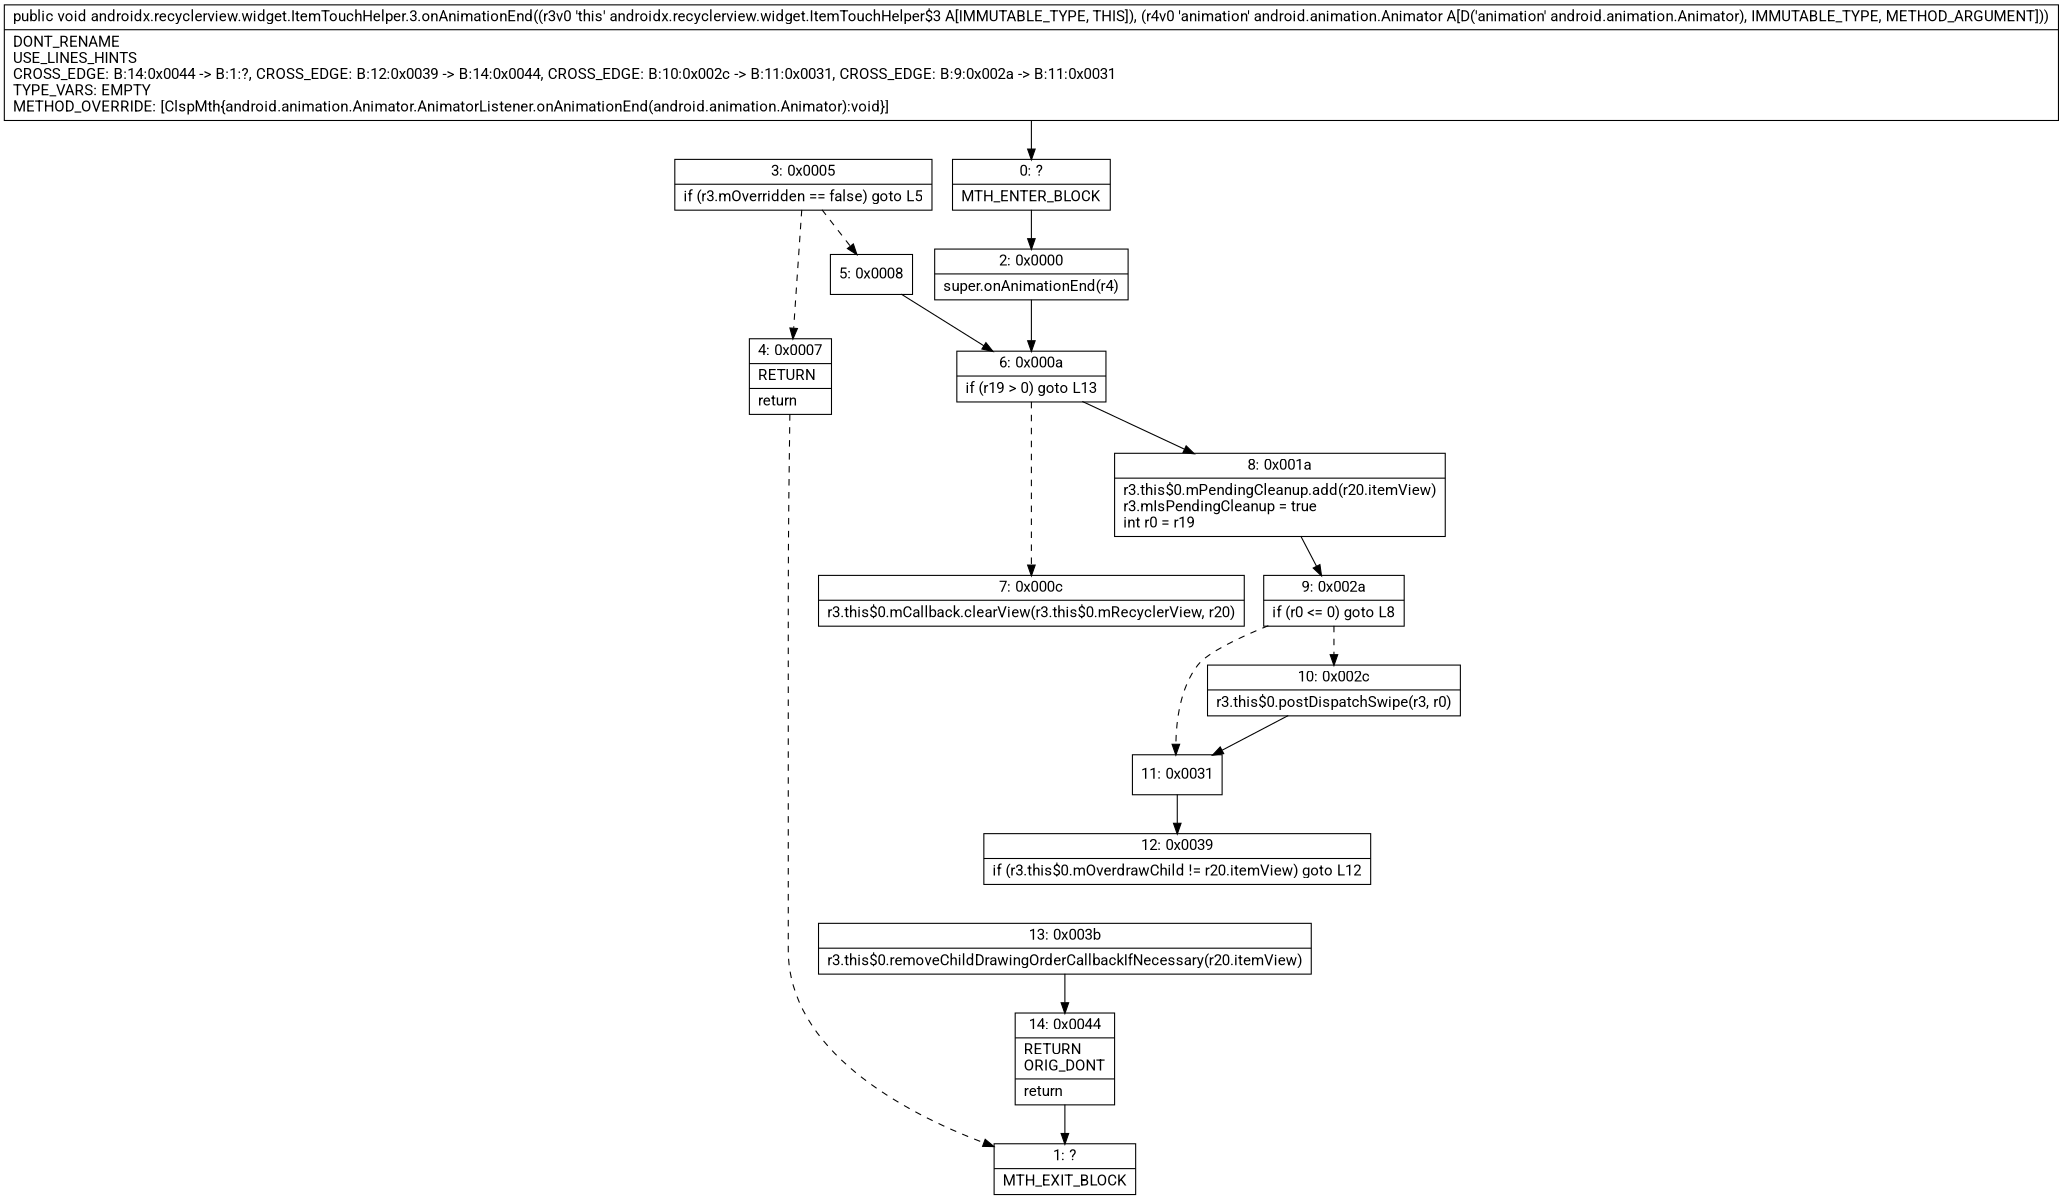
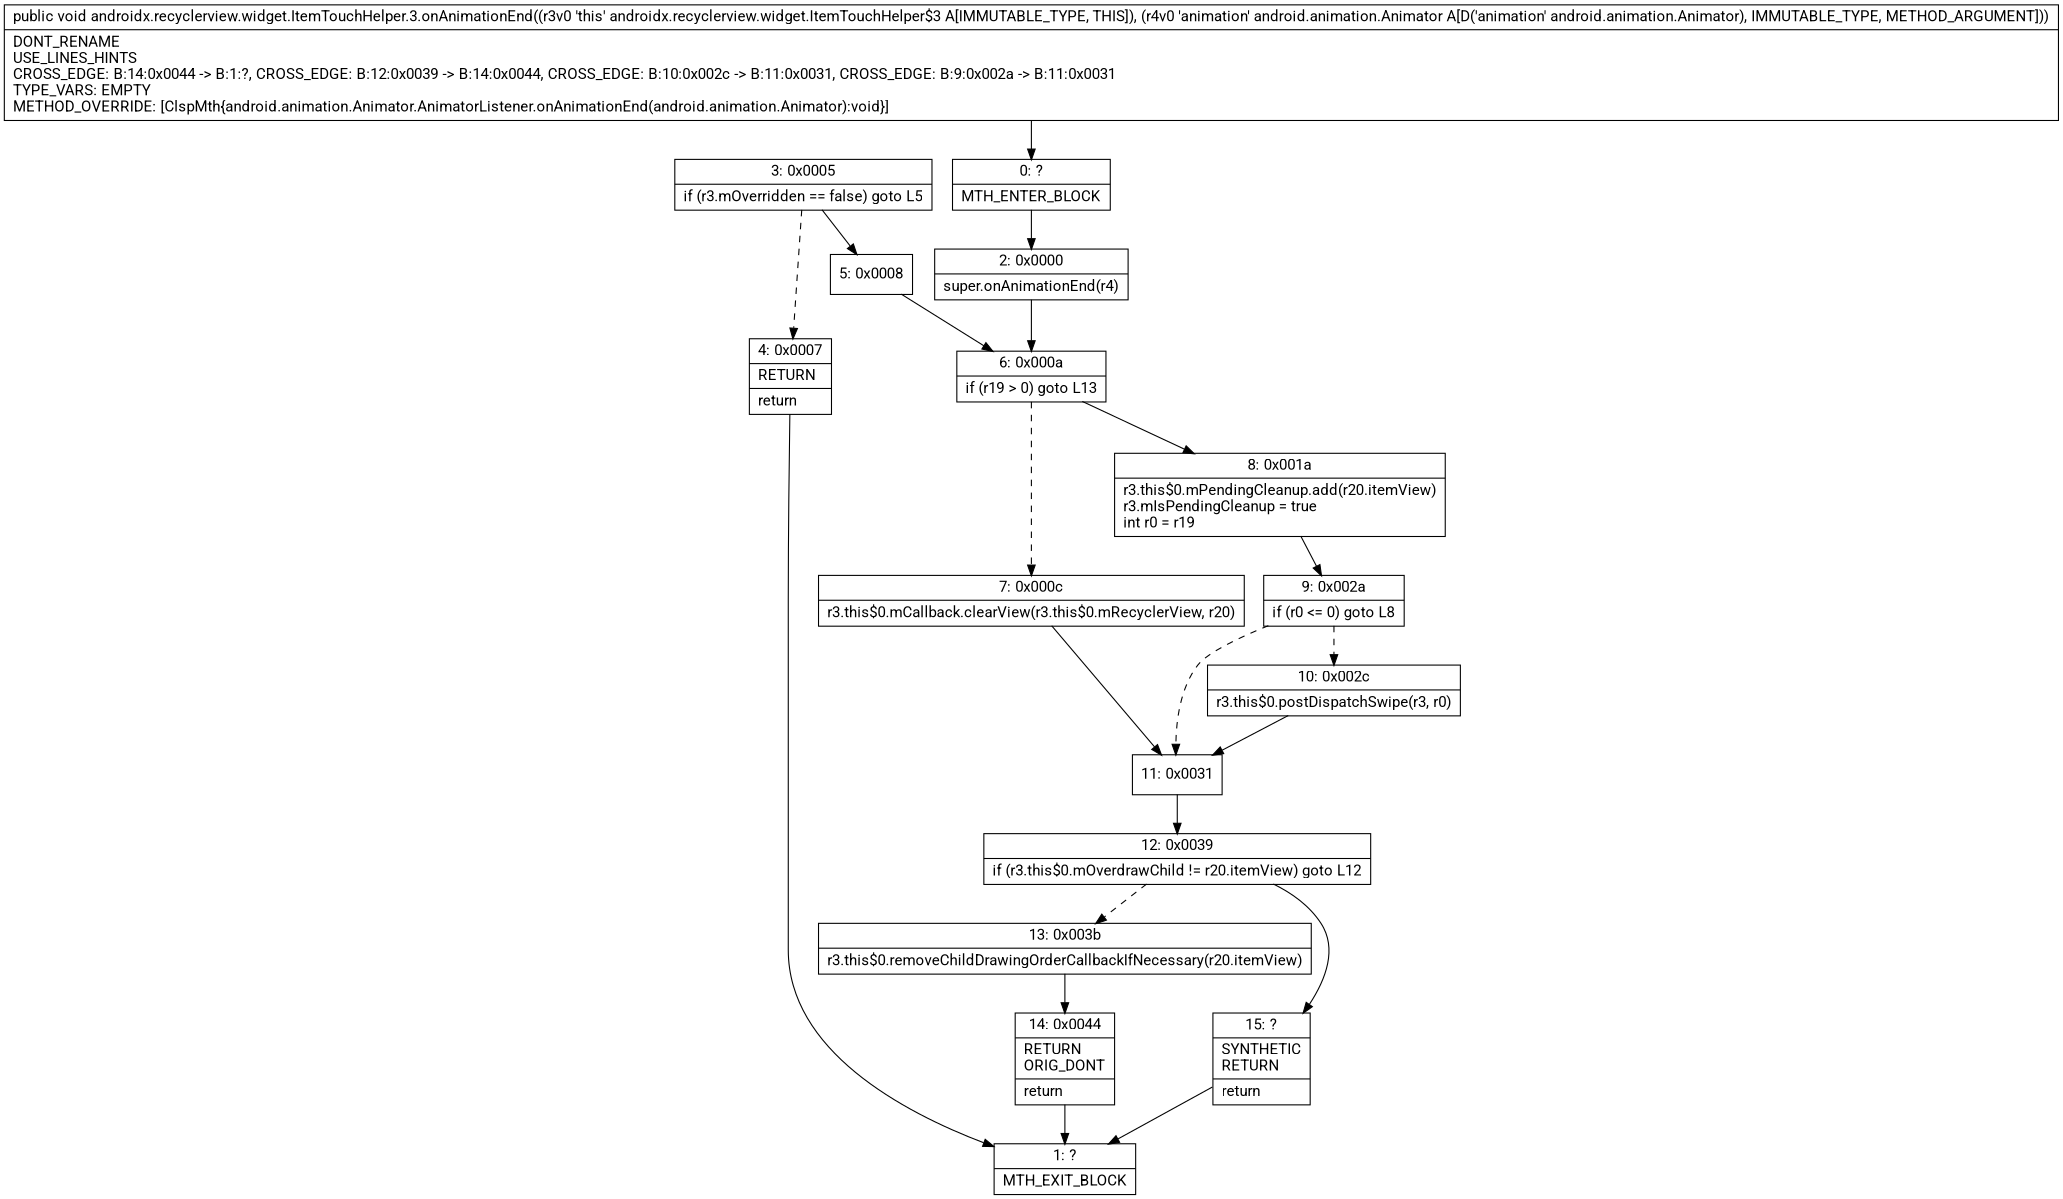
  digraph {
    fontname=Roboto
    node [fontname=Roboto shape=record]
    edge [fontname=Roboto]
    n1 [label="{0\:\ ?|MTH_ENTER_BLOCK\l}"]
    n2 [label="{2\:\ 0x0000|super.onAnimationEnd(r4)\l}"]
    n3 [label="{6\:\ 0x000a|if (r19 \> 0) goto L13\l}"]
    n4 [label="{3\:\ 0x0005|if (r3.mOverridden == false) goto L5\l}"]
    n5 [label="{4\:\ 0x0007|RETURN\l|return\l}"]
    n6 [label="{5\:\ 0x0008}"]
    n7 [label="{1\:\ ?|MTH_EXIT_BLOCK\l}"]
    n8 [label="{7\:\ 0x000c|r3.this$0.mCallback.clearView(r3.this$0.mRecyclerView, r20)\l}"]
    n9 [label="{8\:\ 0x001a|r3.this$0.mPendingCleanup.add(r20.itemView)\lr3.mIsPendingCleanup = true\lint r0 = r19\l}"]
    n10 [label="{11\:\ 0x0031}"]
    n11 [label="{9\:\ 0x002a|if (r0 \<= 0) goto L8\l}"]
    n12 [label="{12\:\ 0x0039|if (r3.this$0.mOverdrawChild != r20.itemView) goto L12\l}"]
    n13 [label="{13\:\ 0x003b|r3.this$0.removeChildDrawingOrderCallbackIfNecessary(r20.itemView)\l}"]
+   n14 [label="{15\:\ ?|SYNTHETIC\lRETURN\l|return\l}"]
    n15 [label="{14\:\ 0x0044|RETURN\lORIG_DONT\l|return\l}"]
    n16 [label="{10\:\ 0x002c|r3.this$0.postDispatchSwipe(r3, r0)\l}"]
    n17 [label="{public void androidx.recyclerview.widget.ItemTouchHelper.3.onAnimationEnd((r3v0 'this' androidx.recyclerview.widget.ItemTouchHelper$3 A[IMMUTABLE_TYPE, THIS]), (r4v0 'animation' android.animation.Animator A[D('animation' android.animation.Animator), IMMUTABLE_TYPE, METHOD_ARGUMENT]))  | DONT_RENAME\lUSE_LINES_HINTS\lCROSS_EDGE: B:14:0x0044 \-\> B:1:?, CROSS_EDGE: B:12:0x0039 \-\> B:14:0x0044, CROSS_EDGE: B:10:0x002c \-\> B:11:0x0031, CROSS_EDGE: B:9:0x002a \-\> B:11:0x0031\lTYPE_VARS: EMPTY\lMETHOD_OVERRIDE: [ClspMth\{android.animation.Animator.AnimatorListener.onAnimationEnd(android.animation.Animator):void\}]\l}"]
    n1 -> n2
    n2 -> n3
    n3 -> n8 [style=dashed]
    n3 -> n9
    n4 -> n5 [style=dashed]
-   n4 -> n6 [style=dashed]
-   n5 -> n7 [style=dashed]
+   n4 -> n6
+   n5 -> n7
    n6 -> n3
+   n8 -> n10
    n9 -> n11
    n10 -> n12
    n11 -> n10 [style=dashed]
    n11 -> n16 [style=dashed]
+   n12 -> n13 [style=dashed]
+   n12 -> n14
    n13 -> n15
+   n14 -> n7
    n15 -> n7
    n16 -> n10
    n17 -> n1
  }
